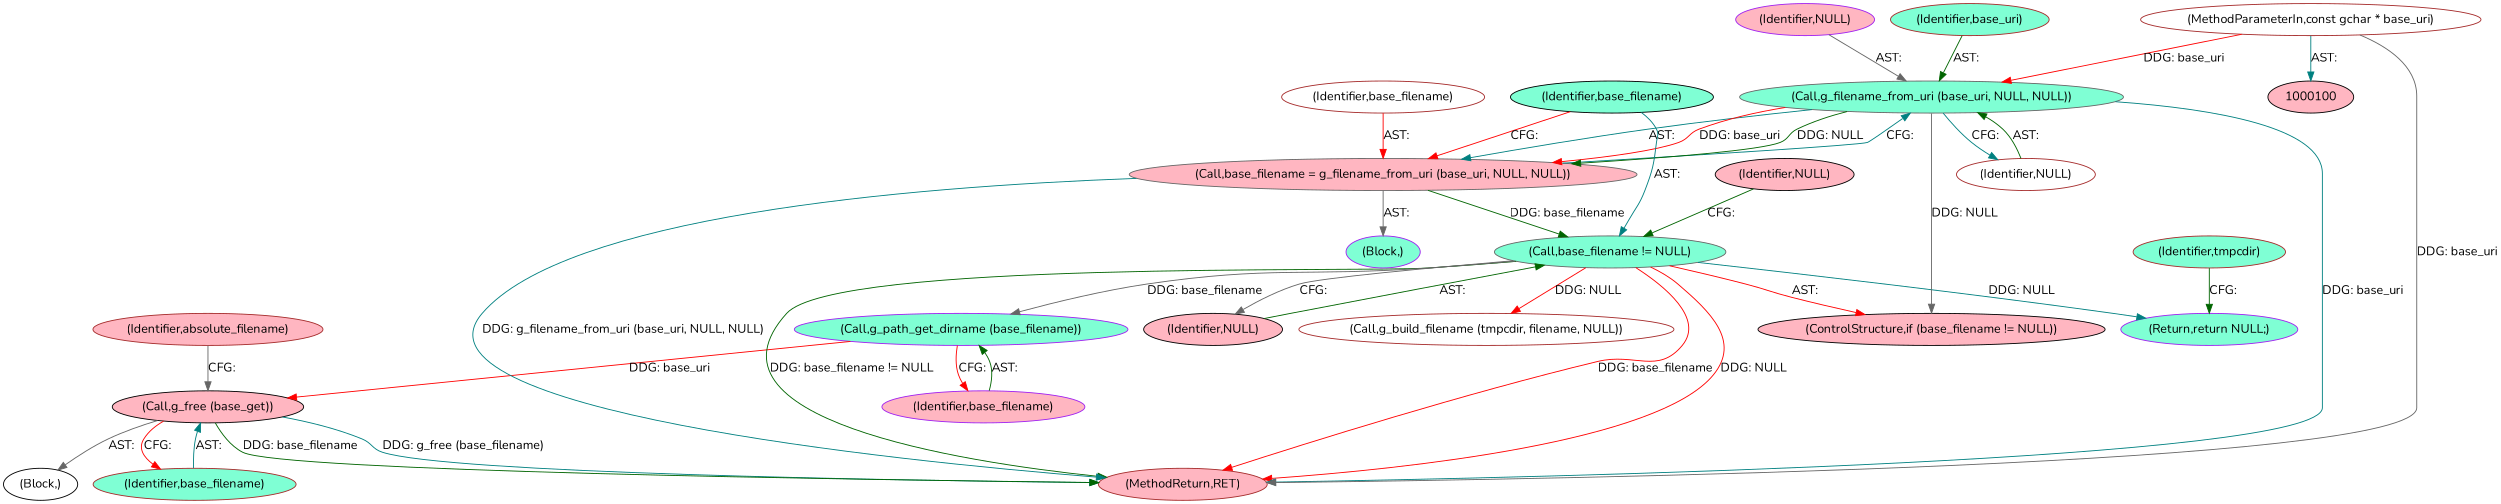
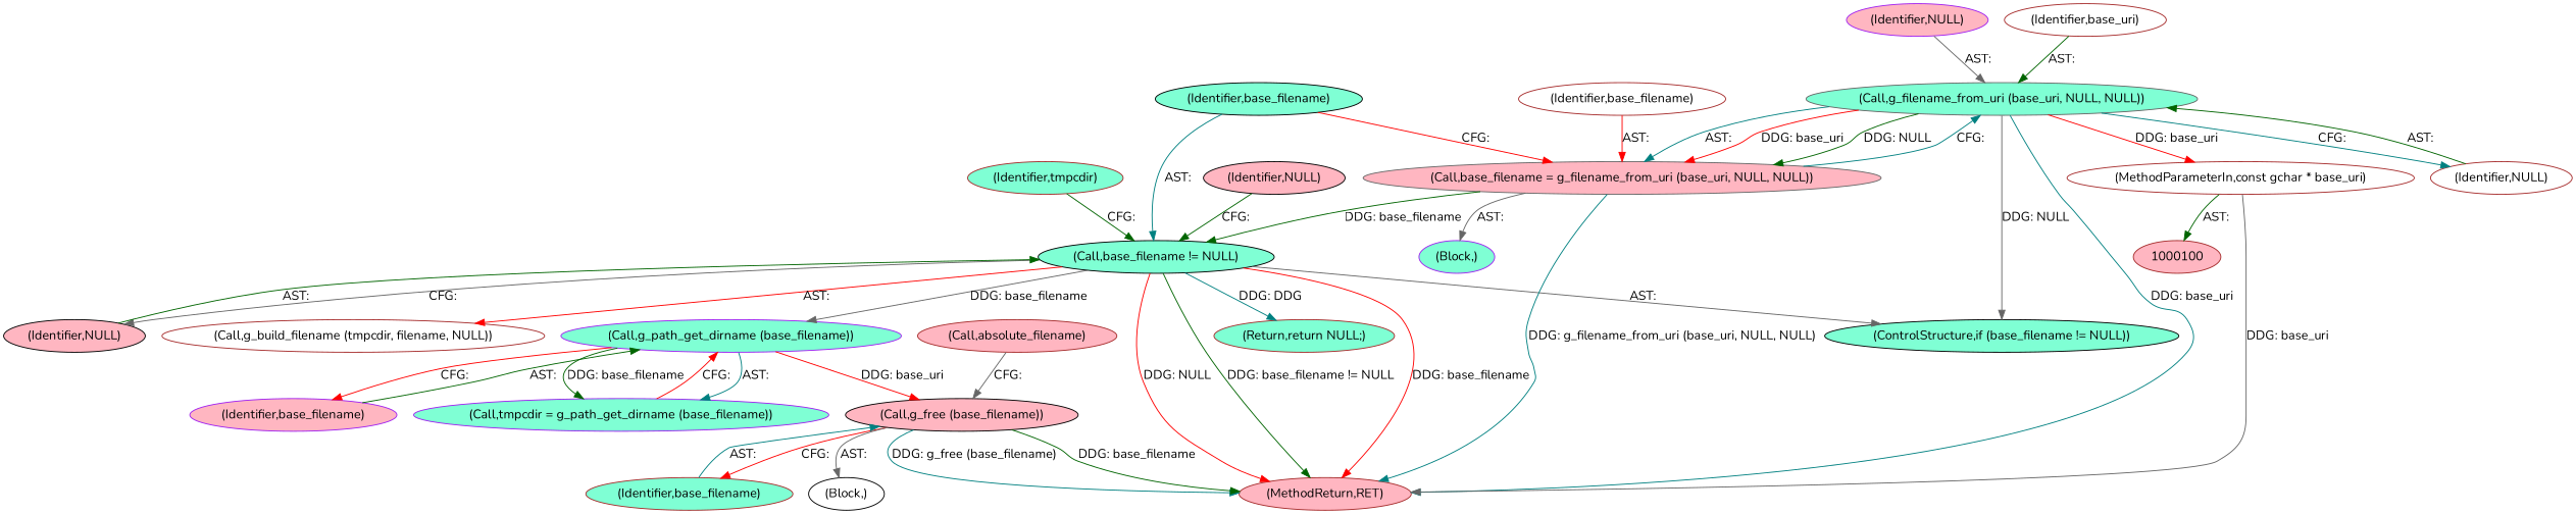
  digraph {
    fontname=Nunito
    node [color=brown fillcolor=lightpink fontname=Nunito style=filled]
    edge [color=darkgreen fontname=Nunito]
-   n1 [color=black label="(Call,g_free (base_get))"]
+   n1 [color=black label="(Call,g_free (base_filename))"]
    n2 [fillcolor=aquamarine label="(Identifier,base_filename)"]
    n3 [color=black fillcolor=white label="(Block,)"]
    n4 [label="(MethodReturn,RET)"]
    n5 [color=purple fillcolor=aquamarine label="(Call,g_path_get_dirname (base_filename))"]
    n6 [color=purple label="(Identifier,base_filename)"]
-   n8 [color=gray40 fillcolor=aquamarine label="(Call,base_filename != NULL)"]
-   n9 [color=black label="(ControlStructure,if (base_filename != NULL))"]
-   n10 [color=purple fillcolor=aquamarine label="(Return,return NULL;)"]
+   n7 [color=purple fillcolor=aquamarine label="(Call,tmpcdir = g_path_get_dirname (base_filename))"]
+   n8 [color=black fillcolor=aquamarine label="(Call,base_filename != NULL)"]
+   n9 [color=black fillcolor=aquamarine label="(ControlStructure,if (base_filename != NULL))"]
+   n10 [fillcolor=aquamarine label="(Return,return NULL;)"]
    n11 [color=black label="(Identifier,NULL)"]
    n12 [fillcolor=white label="(Call,g_build_filename (tmpcdir, filename, NULL))"]
    n13 [color=gray40 label="(Call,base_filename = g_filename_from_uri (base_uri, NULL, NULL))"]
    n14 [color=gray40 fillcolor=aquamarine label="(Call,g_filename_from_uri (base_uri, NULL, NULL))"]
    n15 [color=purple fillcolor=aquamarine label="(Block,)"]
    n16 [fillcolor=white label="(Identifier,NULL)"]
    n17 [fillcolor=white label="(MethodParameterIn,const gchar * base_uri)"]
-   1000100 [color=black]
+   1000100
    n19 [color=purple label="(Identifier,NULL)"]
    n20 [color=black label="(Identifier,NULL)"]
    n21 [fillcolor=aquamarine label="(Identifier,tmpcdir)"]
    n22 [fillcolor=white label="(Identifier,base_filename)"]
-   n23 [fillcolor=aquamarine label="(Identifier,base_uri)"]
-   n24 [label="(Identifier,absolute_filename)"]
+   n23 [fillcolor=white label="(Identifier,base_uri)"]
+   n24 [label="(Call,absolute_filename)"]
    n25 [color=black fillcolor=aquamarine label="(Identifier,base_filename)"]
    n1 -> n2 [color=red label="CFG: "]
    n1 -> n3 [color=gray40 label="AST: "]
    n1 -> n4 [color=teal label="DDG: g_free (base_filename)"]
    n1 -> n4 [label="DDG: base_filename"]
    n2 -> n1 [color=teal label="AST: "]
    n5 -> n1 [color=red label="DDG: base_uri"]
    n5 -> n6 [color=red label="CFG: "]
+   n5 -> n7 [color=teal label="AST: "]
+   n5 -> n7 [label="DDG: base_filename"]
    n6 -> n5 [label="AST: "]
+   n7 -> n5 [color=red label="CFG: "]
    n8 -> n4 [color=red label="DDG: base_filename"]
    n8 -> n4 [color=red label="DDG: NULL"]
    n8 -> n4 [label="DDG: base_filename != NULL"]
    n8 -> n5 [color=gray40 label="DDG: base_filename"]
-   n8 -> n9 [color=red label="AST: "]
-   n8 -> n10 [color=teal label="DDG: NULL"]
+   n8 -> n9 [color=gray40 label="AST: "]
+   n8 -> n10 [color=teal label="DDG: DDG"]
    n8 -> n11 [color=gray40 label="CFG: "]
-   n8 -> n12 [color=red label="DDG: NULL"]
+   n8 -> n12 [color=red label="AST: "]
    n11 -> n8 [label="AST: "]
    n13 -> n4 [color=teal label="DDG: g_filename_from_uri (base_uri, NULL, NULL)"]
    n13 -> n8 [label="DDG: base_filename"]
    n13 -> n14 [color=teal label="CFG: "]
    n13 -> n15 [color=gray40 label="AST: "]
    n14 -> n4 [color=teal label="DDG: base_uri"]
    n14 -> n9 [color=gray40 label="DDG: NULL"]
    n14 -> n13 [color=teal label="AST: "]
    n14 -> n13 [color=red label="DDG: base_uri"]
    n14 -> n13 [label="DDG: NULL"]
    n14 -> n16 [color=teal label="CFG: "]
    n16 -> n14 [label="AST: "]
    n17 -> n4 [color=gray40 label="DDG: base_uri"]
-   n17 -> n14 [color=red label="DDG: base_uri"]
-   n17 -> 1000100 [color=teal label="AST: "]
+   n14 -> n17 [color=red label="DDG: base_uri"]
+   n17 -> 1000100 [label="AST: "]
    n19 -> n14 [color=gray40 label="AST: "]
    n20 -> n8 [label="CFG: "]
-   n21 -> n10 [label="CFG: "]
+   n21 -> n8 [label="CFG: "]
    n22 -> n13 [color=red label="AST: "]
    n23 -> n14 [label="AST: "]
    n24 -> n1 [color=gray40 label="CFG: "]
    n25 -> n8 [color=teal label="AST: "]
    n25 -> n13 [color=red label="CFG: "]
  }
